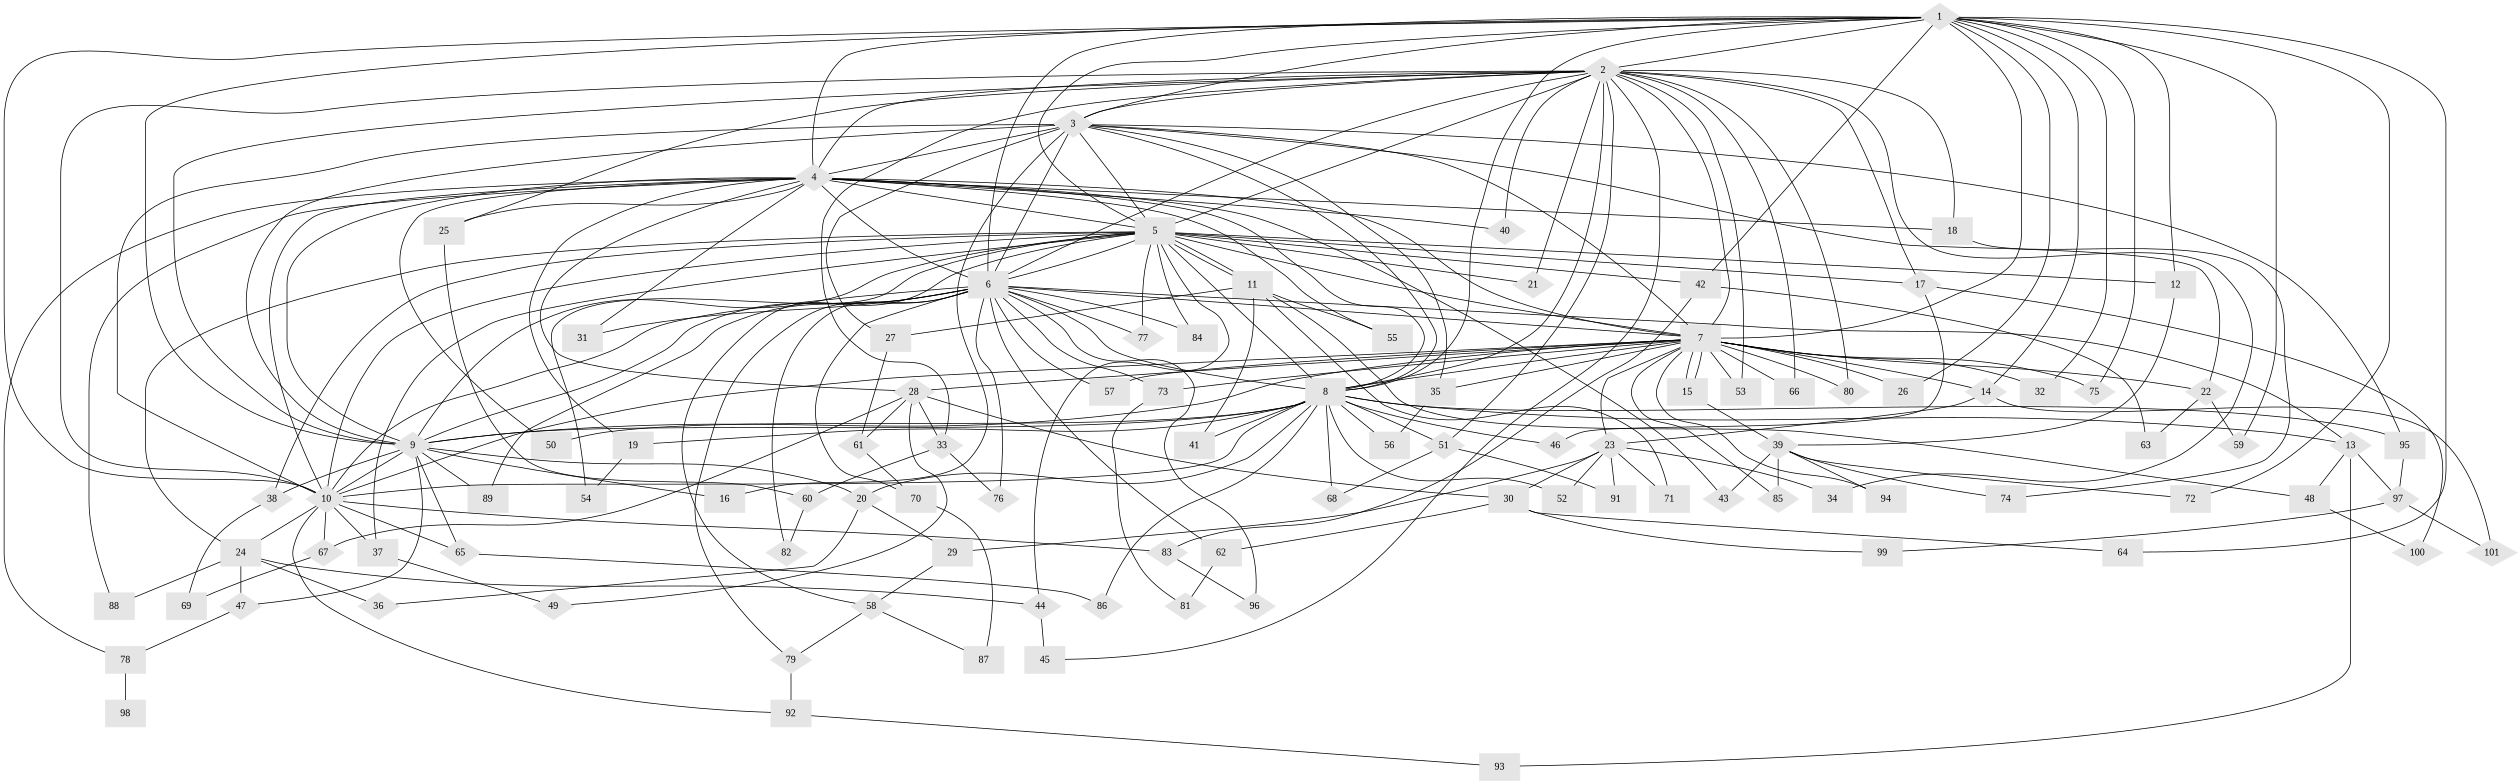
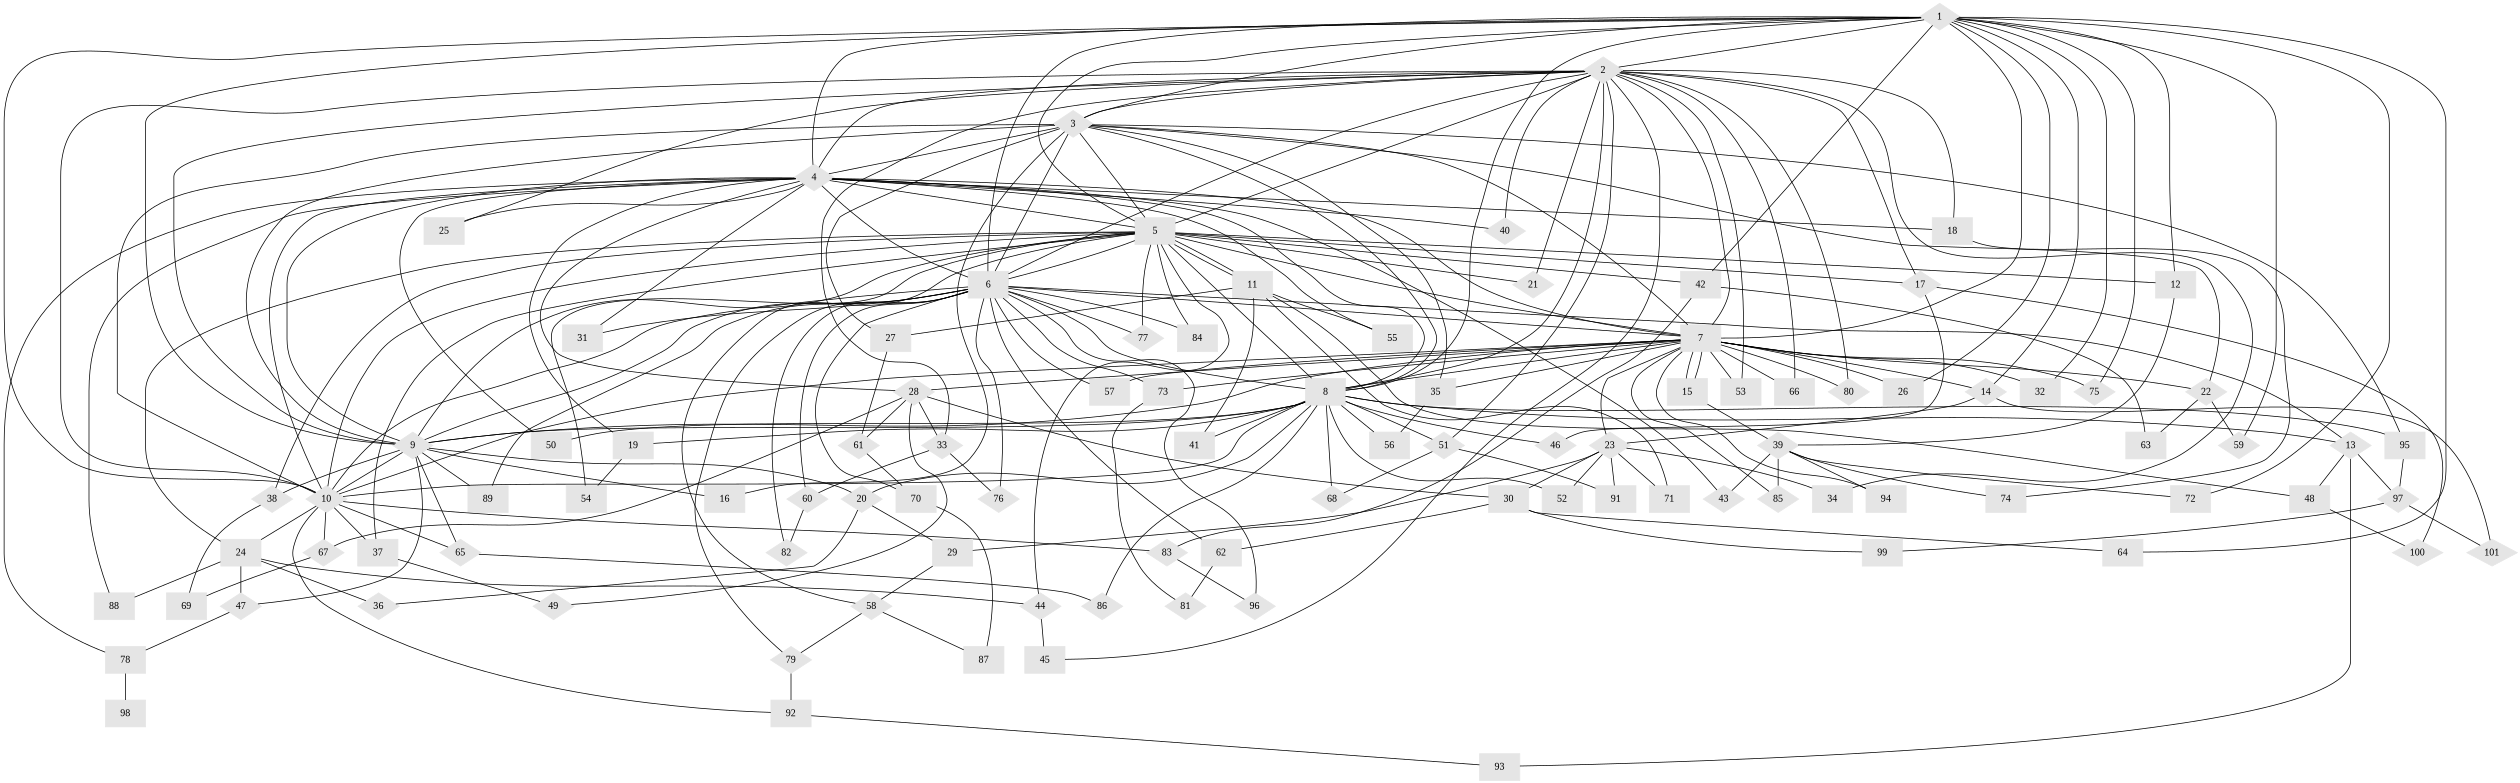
  graph {
    fontname="Liberation Serif"
    node [color=gray90 fontname="Liberation Serif" shape=box style=filled]
    edge [fontname="Liberation Serif"]
    1 [shape=diamond]
    2 [shape=diamond]
    3 [shape=diamond]
    4 [shape=diamond]
    5
    6
    7
    8
    9 [shape=diamond]
    10 [shape=diamond]
    12
    14 [shape=diamond]
    26
    32
    42
    59 [shape=diamond]
    64
    72
    75 [shape=diamond]
    17 [shape=diamond]
    18
    21 [shape=diamond]
    25
    33 [shape=diamond]
    34
    40 [shape=diamond]
    45
    51 [shape=diamond]
    53
    66
    80 [shape=diamond]
    16
    22 [shape=diamond]
    27
    35
    95
    19
    28 [shape=diamond]
    31
    43 [shape=diamond]
    50
    55
    78
    88
    11
    24
    37
    38 [shape=diamond]
    44 [shape=diamond]
    54
    58 [shape=diamond]
    77 [shape=diamond]
    84
    13 [shape=diamond]
    57
    60 [shape=diamond]
    62
    70
    73
    76 [shape=diamond]
    79 [shape=diamond]
    82 [shape=diamond]
    89
    96 [shape=diamond]
    15
    23 [shape=diamond]
    85 [shape=diamond]
    94
    20 [shape=diamond]
    41
    46 [shape=diamond]
    52
    56
    68 [shape=diamond]
    86 [shape=diamond]
    47 [shape=diamond]
    65 [shape=diamond]
    67 [shape=diamond]
    83 [shape=diamond]
    92
    39 [shape=diamond]
    101 [shape=diamond]
    63
    100 [shape=diamond]
    74
    91
    61 [shape=diamond]
    97 [shape=diamond]
    30
    49 [shape=diamond]
    98
    48
    71
    36 [shape=diamond]
    69
    87
    93
    81 [shape=diamond]
    29
    99
    1 -- 2
    1 -- 3
    1 -- 4
    1 -- 5
    1 -- 6
    1 -- 7
    1 -- 8
    1 -- 9
    1 -- 10
    1 -- 12
    1 -- 14
    1 -- 26
    1 -- 32
    1 -- 42
    1 -- 59
    1 -- 64
    1 -- 72
    1 -- 75
    2 -- 3
    2 -- 4
    2 -- 5
    2 -- 6
    2 -- 7
    2 -- 8
    2 -- 9
    2 -- 10
    2 -- 17
    2 -- 18
    2 -- 21
    2 -- 25
    2 -- 33
    2 -- 34
    2 -- 40
    2 -- 45
    2 -- 51
    2 -- 53
    2 -- 66
    2 -- 80
    3 -- 4
    3 -- 5
    3 -- 6
    3 -- 7
    3 -- 8
    3 -- 9
    3 -- 10
    3 -- 16
    3 -- 22
    3 -- 27
    3 -- 35
    3 -- 95
    4 -- 5
    4 -- 6
    4 -- 7
    4 -- 8
    4 -- 9
    4 -- 10
    4 -- 18
    4 -- 25
    4 -- 40
    4 -- 19
    4 -- 28
    4 -- 31
    4 -- 43
    4 -- 50
    4 -- 55
    4 -- 78
    4 -- 88
    5 -- 6
    5 -- 7
    5 -- 8
    5 -- 9
    5 -- 10
    5 -- 12
    5 -- 42
    5 -- 17
    5 -- 21
    5 -- 11
    5 -- 11
    5 -- 24
    5 -- 37
    5 -- 38
    5 -- 44
    5 -- 54
    5 -- 58
    5 -- 77
    5 -- 84
    6 -- 7
    6 -- 8
    6 -- 9
    6 -- 10
    6 -- 31
    6 -- 77
    6 -- 84
    6 -- 13
    6 -- 57
-   25 -- 60
+   6 -- 60
    6 -- 62
    6 -- 70
    6 -- 73
    6 -- 76
    6 -- 79
    6 -- 82
    6 -- 89
    6 -- 96
    7 -- 8
    7 -- 9
    7 -- 10
    7 -- 14
    7 -- 26
    7 -- 32
    7 -- 75
    7 -- 53
    7 -- 66
    7 -- 80
    7 -- 22
    7 -- 35
    7 -- 28
    7 -- 57
    7 -- 73
    7 -- 15
    7 -- 15
    7 -- 23
    7 -- 85
    7 -- 94
    8 -- 9
    8 -- 10
    8 -- 51
    8 -- 95
    8 -- 19
    8 -- 50
    8 -- 13
    8 -- 20
    8 -- 41
    8 -- 46
    8 -- 52
    8 -- 56
    8 -- 68
    8 -- 86
    9 -- 10
    9 -- 16
    9 -- 38
    9 -- 89
    9 -- 20
    9 -- 47
    9 -- 65
    10 -- 24
    10 -- 37
    10 -- 65
    10 -- 67
    10 -- 83
    10 -- 92
    12 -- 39
    14 -- 23
    14 -- 101
    42 -- 83
    42 -- 63
    17 -- 46
    17 -- 100
    18 -- 74
    33 -- 60
    33 -- 76
    51 -- 68
    51 -- 91
    22 -- 59
    22 -- 63
    27 -- 61
    35 -- 56
    95 -- 97
    19 -- 54
    28 -- 33
    28 -- 67
    28 -- 61
    28 -- 30
    28 -- 49
    78 -- 98
    11 -- 27
    11 -- 55
    11 -- 41
    11 -- 48
    11 -- 71
    24 -- 88
    24 -- 44
    24 -- 47
    24 -- 36
    37 -- 49
    38 -- 69
    44 -- 45
    58 -- 79
    58 -- 87
    13 -- 97
    13 -- 48
    13 -- 93
    60 -- 82
    62 -- 81
    70 -- 87
    73 -- 81
    79 -- 92
    15 -- 39
    23 -- 34
    23 -- 52
    23 -- 91
    23 -- 30
    23 -- 71
    23 -- 29
    20 -- 36
    20 -- 29
    47 -- 78
    65 -- 86
    67 -- 69
    83 -- 96
    92 -- 93
    39 -- 72
    39 -- 43
    39 -- 85
    39 -- 94
    39 -- 74
    61 -- 70
    97 -- 101
    97 -- 99
    30 -- 64
    30 -- 62
    30 -- 99
    48 -- 100
    29 -- 58
  }
